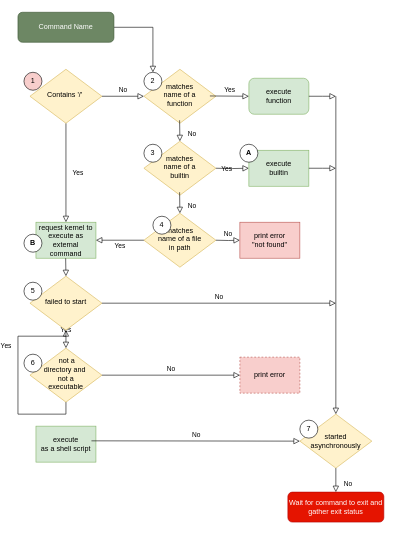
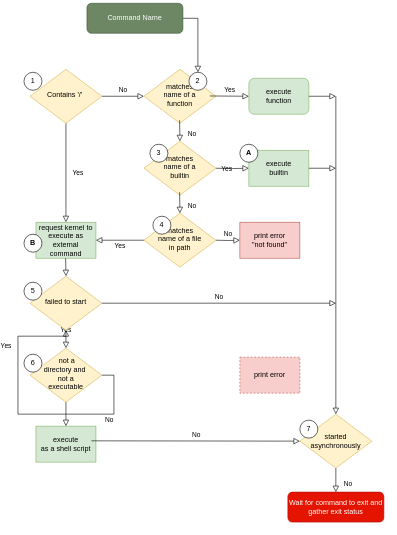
  <mxCell id="0" />
  <mxCell id="1" parent="0" />
  <mxCell id="2" value="" style="rounded=0;html=1;jettySize=auto;orthogonalLoop=1;fontSize=11;endArrow=block;endFill=0;endSize=8;strokeWidth=1;shadow=0;labelBackgroundColor=none;edgeStyle=orthogonalEdgeStyle;" parent="1" source="3" target="37" edge="1"><mxGeometry relative="1" as="geometry" /></mxCell>
- <mxCell id="3" value="Command Name" style="rounded=1;whiteSpace=wrap;html=1;fontSize=12;glass=0;strokeWidth=1;shadow=0;fillColor=#6d8764;fontColor=#ffffff;strokeColor=#3A5431;" parent="1" vertex="1"><mxGeometry x="20" y="20" width="160" height="50" as="geometry" /></mxCell>
+ <mxCell id="3" value="Command Name" style="rounded=1;whiteSpace=wrap;html=1;fontSize=12;glass=0;strokeWidth=1;shadow=0;fillColor=#6d8764;fontColor=#ffffff;strokeColor=#3A5431;" parent="1" vertex="1"><mxGeometry x="135" y="5" width="160" height="50" as="geometry" /></mxCell>
  <mxCell id="4" value="Yes" style="rounded=0;html=1;jettySize=auto;orthogonalLoop=1;fontSize=11;endArrow=block;endFill=0;endSize=8;strokeWidth=1;shadow=0;labelBackgroundColor=none;edgeStyle=orthogonalEdgeStyle;exitX=0.5;exitY=1;exitDx=0;exitDy=0;entryX=0.5;entryY=0;entryDx=0;entryDy=0;" parent="1" source="6" target="19" edge="1"><mxGeometry y="20" relative="1" as="geometry"><mxPoint as="offset" /><mxPoint x="70" y="290" as="targetPoint" /><Array as="points"><mxPoint x="100" y="370" /></Array></mxGeometry></mxCell>
  <mxCell id="5" value="No" style="edgeStyle=orthogonalEdgeStyle;rounded=0;html=1;jettySize=auto;orthogonalLoop=1;fontSize=11;endArrow=block;endFill=0;endSize=8;strokeWidth=1;shadow=0;labelBackgroundColor=none;entryX=0;entryY=0.5;entryDx=0;entryDy=0;" parent="1" source="6" target="9" edge="1"><mxGeometry y="10" relative="1" as="geometry"><mxPoint as="offset" /><mxPoint x="280" y="160" as="targetPoint" /></mxGeometry></mxCell>
  <mxCell id="6" value="Contains '/'&amp;nbsp;" style="rhombus;whiteSpace=wrap;html=1;shadow=0;fontFamily=Helvetica;fontSize=12;align=center;strokeWidth=1;spacing=6;spacingTop=-4;fillColor=#fff2cc;strokeColor=#d6b656;" parent="1" vertex="1"><mxGeometry x="40" y="115" width="120" height="90" as="geometry" /></mxCell>
  <mxCell id="7" value="Yes" style="rounded=0;html=1;jettySize=auto;orthogonalLoop=1;fontSize=11;endArrow=block;endFill=0;endSize=8;strokeWidth=1;shadow=0;labelBackgroundColor=none;edgeStyle=orthogonalEdgeStyle;" parent="1" source="8" edge="1"><mxGeometry x="0.333" y="20" relative="1" as="geometry"><mxPoint as="offset" /><mxPoint x="100" y="580" as="targetPoint" /></mxGeometry></mxCell>
  <mxCell id="8" value="failed to start" style="rhombus;whiteSpace=wrap;html=1;shadow=0;fontFamily=Helvetica;fontSize=12;align=center;strokeWidth=1;spacing=6;spacingTop=-4;fillColor=#fff2cc;strokeColor=#d6b656;" parent="1" vertex="1"><mxGeometry x="40" y="460" width="120" height="90" as="geometry" /></mxCell>
  <mxCell id="9" value="matches &lt;br&gt;name of a &lt;br&gt;function" style="rhombus;whiteSpace=wrap;html=1;shadow=0;fontFamily=Helvetica;fontSize=12;align=center;strokeWidth=1;spacing=6;spacingTop=-4;fillColor=#fff2cc;strokeColor=#d6b656;" vertex="1" parent="1"><mxGeometry x="230" y="115" width="120" height="90" as="geometry" /></mxCell>
  <mxCell id="10" value="execute&lt;br&gt;function" style="whiteSpace=wrap;html=1;fillColor=#d5e8d4;strokeColor=#82b366;rounded=1;" vertex="1" parent="1"><mxGeometry x="405" y="130" width="100" height="60" as="geometry" /></mxCell>
  <mxCell id="11" value="matches &lt;br&gt;name of a&lt;br&gt;builtin" style="rhombus;whiteSpace=wrap;html=1;shadow=0;fontFamily=Helvetica;fontSize=12;align=center;strokeWidth=1;spacing=6;spacingTop=-4;fillColor=#fff2cc;strokeColor=#d6b656;" vertex="1" parent="1"><mxGeometry x="230" y="235" width="120" height="90" as="geometry" /></mxCell>
  <mxCell id="12" value="Yes" style="edgeStyle=orthogonalEdgeStyle;rounded=0;html=1;jettySize=auto;orthogonalLoop=1;fontSize=11;endArrow=block;endFill=0;endSize=8;strokeWidth=1;shadow=0;labelBackgroundColor=none;entryX=0;entryY=0.5;entryDx=0;entryDy=0;" edge="1" parent="1" target="13"><mxGeometry y="10" relative="1" as="geometry"><mxPoint as="offset" /><mxPoint x="350" y="280" as="sourcePoint" /><mxPoint x="400" y="280" as="targetPoint" /></mxGeometry></mxCell>
  <mxCell id="13" value="execute&lt;br&gt;builtin" style="rounded=0;whiteSpace=wrap;html=1;fillColor=#d5e8d4;strokeColor=#82b366;" vertex="1" parent="1"><mxGeometry x="405" y="250" width="100" height="60" as="geometry" /></mxCell>
  <mxCell id="14" value="No" style="rounded=0;html=1;jettySize=auto;orthogonalLoop=1;fontSize=11;endArrow=block;endFill=0;endSize=8;strokeWidth=1;shadow=0;labelBackgroundColor=none;edgeStyle=orthogonalEdgeStyle;entryX=0.5;entryY=0;entryDx=0;entryDy=0;" edge="1" parent="1" target="11"><mxGeometry x="0.333" y="20" relative="1" as="geometry"><mxPoint as="offset" /><mxPoint x="289.5" y="200" as="sourcePoint" /><mxPoint x="290" y="240" as="targetPoint" /></mxGeometry></mxCell>
  <mxCell id="15" value="matches&lt;br&gt;name of a file &lt;br&gt;in path" style="rhombus;whiteSpace=wrap;html=1;shadow=0;fontFamily=Helvetica;fontSize=12;align=center;strokeWidth=1;spacing=6;spacingTop=-4;fillColor=#fff2cc;strokeColor=#d6b656;" vertex="1" parent="1"><mxGeometry x="230" y="355" width="120" height="90" as="geometry" /></mxCell>
  <mxCell id="16" value="No" style="edgeStyle=orthogonalEdgeStyle;rounded=0;html=1;jettySize=auto;orthogonalLoop=1;fontSize=11;endArrow=block;endFill=0;endSize=8;strokeWidth=1;shadow=0;labelBackgroundColor=none;entryX=0;entryY=0.5;entryDx=0;entryDy=0;" edge="1" parent="1" target="17"><mxGeometry y="10" relative="1" as="geometry"><mxPoint as="offset" /><mxPoint x="350" y="400" as="sourcePoint" /><mxPoint x="430" y="399.5" as="targetPoint" /></mxGeometry></mxCell>
  <mxCell id="17" value="print error&lt;br&gt;&quot;not found&quot;" style="rounded=0;whiteSpace=wrap;html=1;fillColor=#f8cecc;strokeColor=#b85450;" vertex="1" parent="1"><mxGeometry x="390" y="370" width="100" height="60" as="geometry" /></mxCell>
  <mxCell id="18" value="No" style="rounded=0;html=1;jettySize=auto;orthogonalLoop=1;fontSize=11;endArrow=block;endFill=0;endSize=8;strokeWidth=1;shadow=0;labelBackgroundColor=none;edgeStyle=orthogonalEdgeStyle;entryX=0.5;entryY=0;entryDx=0;entryDy=0;" edge="1" parent="1" target="15"><mxGeometry x="0.333" y="20" relative="1" as="geometry"><mxPoint as="offset" /><mxPoint x="289.5" y="320" as="sourcePoint" /><mxPoint x="290" y="360" as="targetPoint" /></mxGeometry></mxCell>
  <mxCell id="19" value="request kernel to execute as external command" style="rounded=0;whiteSpace=wrap;html=1;fillColor=#d5e8d4;strokeColor=#82b366;" vertex="1" parent="1"><mxGeometry x="50" y="370" width="100" height="60" as="geometry" /></mxCell>
  <mxCell id="20" value="Yes" style="edgeStyle=orthogonalEdgeStyle;rounded=0;html=1;jettySize=auto;orthogonalLoop=1;fontSize=11;endArrow=block;endFill=0;endSize=8;strokeWidth=1;shadow=0;labelBackgroundColor=none;entryX=1;entryY=0.5;entryDx=0;entryDy=0;exitX=0;exitY=0.5;exitDx=0;exitDy=0;" edge="1" parent="1" source="15" target="19"><mxGeometry y="10" relative="1" as="geometry"><mxPoint as="offset" /><mxPoint x="240" y="399.5" as="sourcePoint" /><mxPoint x="320" y="399.5" as="targetPoint" /></mxGeometry></mxCell>
  <mxCell id="21" value="&amp;nbsp;not a &lt;br&gt;directory and&amp;nbsp;&lt;br&gt;not a&lt;br&gt;executable" style="rhombus;whiteSpace=wrap;html=1;shadow=0;fontFamily=Helvetica;fontSize=12;align=center;strokeWidth=1;spacing=6;spacingTop=-4;fillColor=#fff2cc;strokeColor=#d6b656;" vertex="1" parent="1"><mxGeometry x="40" y="580" width="120" height="90" as="geometry" /></mxCell>
  <mxCell id="22" value="Yes" style="rounded=0;html=1;jettySize=auto;orthogonalLoop=1;fontSize=11;endArrow=block;endFill=0;endSize=8;strokeWidth=1;shadow=0;labelBackgroundColor=none;edgeStyle=orthogonalEdgeStyle;exitX=0.5;exitY=1;exitDx=0;exitDy=0;" edge="1" parent="1" source="21" target="8"><mxGeometry x="0.333" y="20" relative="1" as="geometry"><mxPoint as="offset" /><mxPoint x="99.5" y="680" as="sourcePoint" /><mxPoint x="160" y="680" as="targetPoint" /></mxGeometry></mxCell>
  <mxCell id="23" value="execute&lt;br&gt;as a shell script" style="rounded=0;whiteSpace=wrap;html=1;fillColor=#d5e8d4;strokeColor=#82b366;" vertex="1" parent="1"><mxGeometry x="50" y="710" width="100" height="60" as="geometry" /></mxCell>
  <mxCell id="24" value="started asynchronously" style="rhombus;whiteSpace=wrap;html=1;fillColor=#fff2cc;strokeColor=#d6b656;" vertex="1" parent="1"><mxGeometry x="490" y="690" width="120" height="90" as="geometry" /></mxCell>
  <mxCell id="25" value="" style="edgeStyle=orthogonalEdgeStyle;rounded=0;html=1;jettySize=auto;orthogonalLoop=1;fontSize=11;endArrow=block;endFill=0;endSize=8;strokeWidth=1;shadow=0;labelBackgroundColor=none;exitX=1;exitY=0.5;exitDx=0;exitDy=0;" edge="1" parent="1" source="13"><mxGeometry y="10" relative="1" as="geometry"><mxPoint as="offset" /><mxPoint x="510" y="279.5" as="sourcePoint" /><mxPoint x="550" y="280" as="targetPoint" /></mxGeometry></mxCell>
  <mxCell id="26" value="No" style="edgeStyle=orthogonalEdgeStyle;rounded=0;html=1;jettySize=auto;orthogonalLoop=1;fontSize=11;endArrow=block;endFill=0;endSize=8;strokeWidth=1;shadow=0;labelBackgroundColor=none;exitX=1;exitY=0.5;exitDx=0;exitDy=0;" edge="1" parent="1" source="8"><mxGeometry y="10" relative="1" as="geometry"><mxPoint as="offset" /><mxPoint x="250" y="499.5" as="sourcePoint" /><mxPoint x="550" y="505" as="targetPoint" /><Array as="points"><mxPoint x="530" y="505" /></Array></mxGeometry></mxCell>
  <mxCell id="27" value="No" style="edgeStyle=orthogonalEdgeStyle;rounded=0;html=1;jettySize=auto;orthogonalLoop=1;fontSize=11;endArrow=block;endFill=0;endSize=8;strokeWidth=1;shadow=0;labelBackgroundColor=none;exitX=1;exitY=0.5;exitDx=0;exitDy=0;entryX=0;entryY=0.5;entryDx=0;entryDy=0;" edge="1" parent="1" target="24"><mxGeometry y="10" relative="1" as="geometry"><mxPoint as="offset" /><mxPoint x="142.5" y="734.5" as="sourcePoint" /><mxPoint x="480" y="735" as="targetPoint" /><Array as="points" /></mxGeometry></mxCell>
  <mxCell id="28" value="" style="edgeStyle=orthogonalEdgeStyle;rounded=0;html=1;jettySize=auto;orthogonalLoop=1;fontSize=11;endArrow=block;endFill=0;endSize=8;strokeWidth=1;shadow=0;labelBackgroundColor=none;exitX=1;exitY=0.5;exitDx=0;exitDy=0;" edge="1" parent="1" source="10"><mxGeometry y="10" relative="1" as="geometry"><mxPoint as="offset" /><mxPoint x="540" y="159.5" as="sourcePoint" /><mxPoint x="550" y="160" as="targetPoint" /></mxGeometry></mxCell>
  <mxCell id="29" value="" style="rounded=0;html=1;jettySize=auto;orthogonalLoop=1;fontSize=11;endArrow=block;endFill=0;endSize=8;strokeWidth=1;shadow=0;labelBackgroundColor=none;edgeStyle=orthogonalEdgeStyle;" edge="1" parent="1"><mxGeometry relative="1" as="geometry"><mxPoint x="99.5" y="430" as="sourcePoint" /><mxPoint x="100" y="460" as="targetPoint" /></mxGeometry></mxCell>
  <mxCell id="30" value="print error" style="rounded=0;whiteSpace=wrap;html=1;fillColor=#f8cecc;strokeColor=#b85450;dashed=1;" vertex="1" parent="1"><mxGeometry x="390" y="595" width="100" height="60" as="geometry" /></mxCell>
  <mxCell id="31" value="" style="rounded=0;html=1;jettySize=auto;orthogonalLoop=1;fontSize=11;endArrow=block;endFill=0;endSize=8;strokeWidth=1;shadow=0;labelBackgroundColor=none;edgeStyle=orthogonalEdgeStyle;entryX=0.5;entryY=0;entryDx=0;entryDy=0;" edge="1" parent="1" target="24"><mxGeometry y="20" relative="1" as="geometry"><mxPoint as="offset" /><mxPoint x="550" y="160" as="sourcePoint" /><mxPoint x="530" y="690" as="targetPoint" /><Array as="points"><mxPoint x="550" y="160" /></Array></mxGeometry></mxCell>
- <mxCell id="32" value="No" style="edgeStyle=orthogonalEdgeStyle;rounded=0;html=1;jettySize=auto;orthogonalLoop=1;fontSize=11;endArrow=block;endFill=0;endSize=8;strokeWidth=1;shadow=0;labelBackgroundColor=none;entryX=0;entryY=0.5;entryDx=0;entryDy=0;exitX=1;exitY=0.5;exitDx=0;exitDy=0;" edge="1" parent="1" source="21" target="30"><mxGeometry y="10" relative="1" as="geometry"><mxPoint as="offset" /><mxPoint x="210" y="624.5" as="sourcePoint" /><mxPoint x="300" y="624.5" as="targetPoint" /></mxGeometry></mxCell>
+ <mxCell id="32" value="No" style="edgeStyle=orthogonalEdgeStyle;rounded=0;html=1;jettySize=auto;orthogonalLoop=1;fontSize=11;endArrow=block;endFill=0;endSize=8;strokeWidth=1;shadow=0;labelBackgroundColor=none;exitX=1;exitY=0.5;exitDx=0;exitDy=0;" edge="1" parent="1" source="21" target="23"><mxGeometry y="10" relative="1" as="geometry"><mxPoint as="offset" /><mxPoint x="210" y="624.5" as="sourcePoint" /><mxPoint x="300" y="624.5" as="targetPoint" /></mxGeometry></mxCell>
  <mxCell id="33" value="Yes" style="edgeStyle=orthogonalEdgeStyle;rounded=0;html=1;jettySize=auto;orthogonalLoop=1;fontSize=11;endArrow=block;endFill=0;endSize=8;strokeWidth=1;shadow=0;labelBackgroundColor=none;entryX=0;entryY=0.5;entryDx=0;entryDy=0;" edge="1" parent="1" target="10"><mxGeometry y="10" relative="1" as="geometry"><mxPoint as="offset" /><mxPoint x="340" y="159.5" as="sourcePoint" /><mxPoint x="420" y="159.5" as="targetPoint" /></mxGeometry></mxCell>
  <mxCell id="34" value="No" style="rounded=0;html=1;jettySize=auto;orthogonalLoop=1;fontSize=11;endArrow=block;endFill=0;endSize=8;strokeWidth=1;shadow=0;labelBackgroundColor=none;edgeStyle=orthogonalEdgeStyle;entryX=0.5;entryY=0;entryDx=0;entryDy=0;exitX=0.5;exitY=1;exitDx=0;exitDy=0;" edge="1" parent="1" source="24" target="35"><mxGeometry x="0.333" y="20" relative="1" as="geometry"><mxPoint as="offset" /><mxPoint x="529.5" y="775" as="sourcePoint" /><mxPoint x="530" y="810" as="targetPoint" /><Array as="points" /></mxGeometry></mxCell>
  <mxCell id="35" value="Wait for command to exit and gather exit status" style="rounded=1;whiteSpace=wrap;html=1;fontSize=12;glass=0;strokeWidth=1;shadow=0;fillColor=#e51400;fontColor=#ffffff;strokeColor=#B20000;" vertex="1" parent="1"><mxGeometry x="470" y="820" width="160" height="50" as="geometry" /></mxCell>
- <mxCell id="36" value="1" style="ellipse;whiteSpace=wrap;html=1;aspect=fixed;fillColor=#f8cecc;" vertex="1" parent="1"><mxGeometry x="30" y="120" width="30" height="30" as="geometry" /></mxCell>
- <mxCell id="37" value="2" style="ellipse;whiteSpace=wrap;html=1;aspect=fixed;" vertex="1" parent="1"><mxGeometry x="230" y="120" width="30" height="30" as="geometry" /></mxCell>
- <mxCell id="38" value="3" style="ellipse;whiteSpace=wrap;html=1;aspect=fixed;" vertex="1" parent="1"><mxGeometry x="230" y="240" width="30" height="30" as="geometry" /></mxCell>
+ <mxCell id="36" value="1" style="ellipse;whiteSpace=wrap;html=1;aspect=fixed;" vertex="1" parent="1"><mxGeometry x="30" y="120" width="30" height="30" as="geometry" /></mxCell>
+ <mxCell id="37" value="2" style="ellipse;whiteSpace=wrap;html=1;aspect=fixed;" vertex="1" parent="1"><mxGeometry x="305" y="120" width="30" height="30" as="geometry" /></mxCell>
+ <mxCell id="38" value="3" style="ellipse;whiteSpace=wrap;html=1;aspect=fixed;" vertex="1" parent="1"><mxGeometry x="240" y="240" width="30" height="30" as="geometry" /></mxCell>
  <mxCell id="39" value="4" style="ellipse;whiteSpace=wrap;html=1;aspect=fixed;" vertex="1" parent="1"><mxGeometry x="245" y="360" width="30" height="30" as="geometry" /></mxCell>
  <mxCell id="40" value="5" style="ellipse;whiteSpace=wrap;html=1;aspect=fixed;" vertex="1" parent="1"><mxGeometry x="30" y="470" width="30" height="30" as="geometry" /></mxCell>
  <mxCell id="41" value="6" style="ellipse;whiteSpace=wrap;html=1;aspect=fixed;" vertex="1" parent="1"><mxGeometry x="30" y="590" width="30" height="30" as="geometry" /></mxCell>
  <mxCell id="42" value="7" style="ellipse;whiteSpace=wrap;html=1;aspect=fixed;" vertex="1" parent="1"><mxGeometry x="490" y="700" width="30" height="30" as="geometry" /></mxCell>
  <mxCell id="43" value="B" style="ellipse;whiteSpace=wrap;html=1;aspect=fixed;fontStyle=1" vertex="1" parent="1"><mxGeometry x="30" y="390" width="30" height="30" as="geometry" /></mxCell>
  <mxCell id="44" value="A" style="ellipse;whiteSpace=wrap;html=1;aspect=fixed;fontStyle=1" vertex="1" parent="1"><mxGeometry x="390" y="240" width="30" height="30" as="geometry" /></mxCell>
